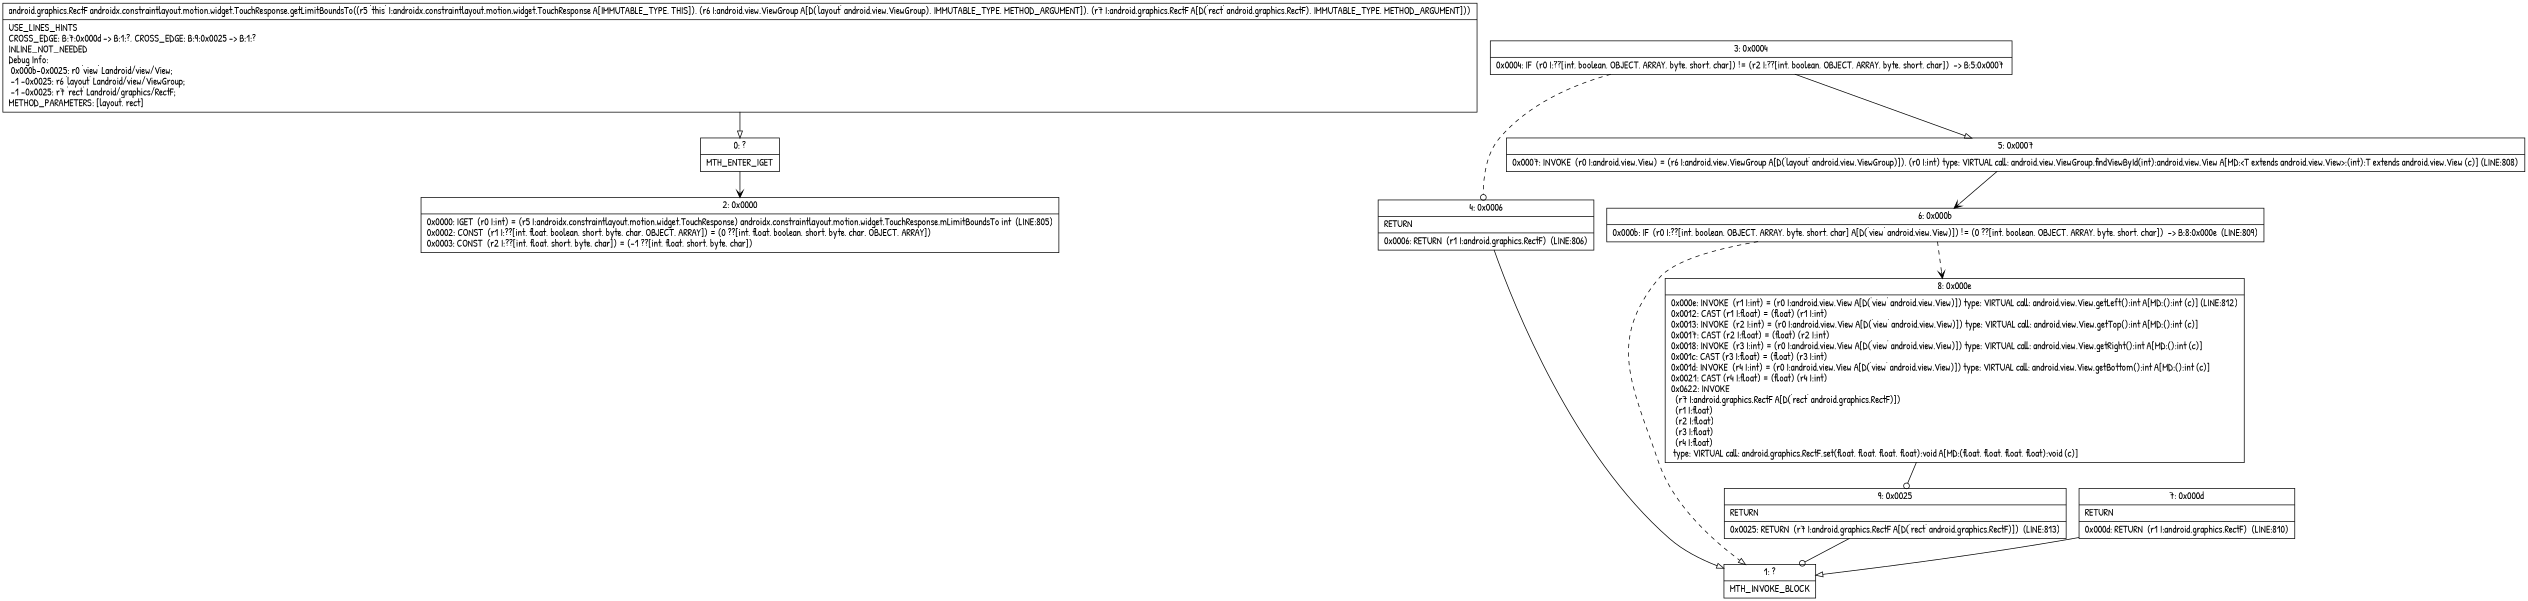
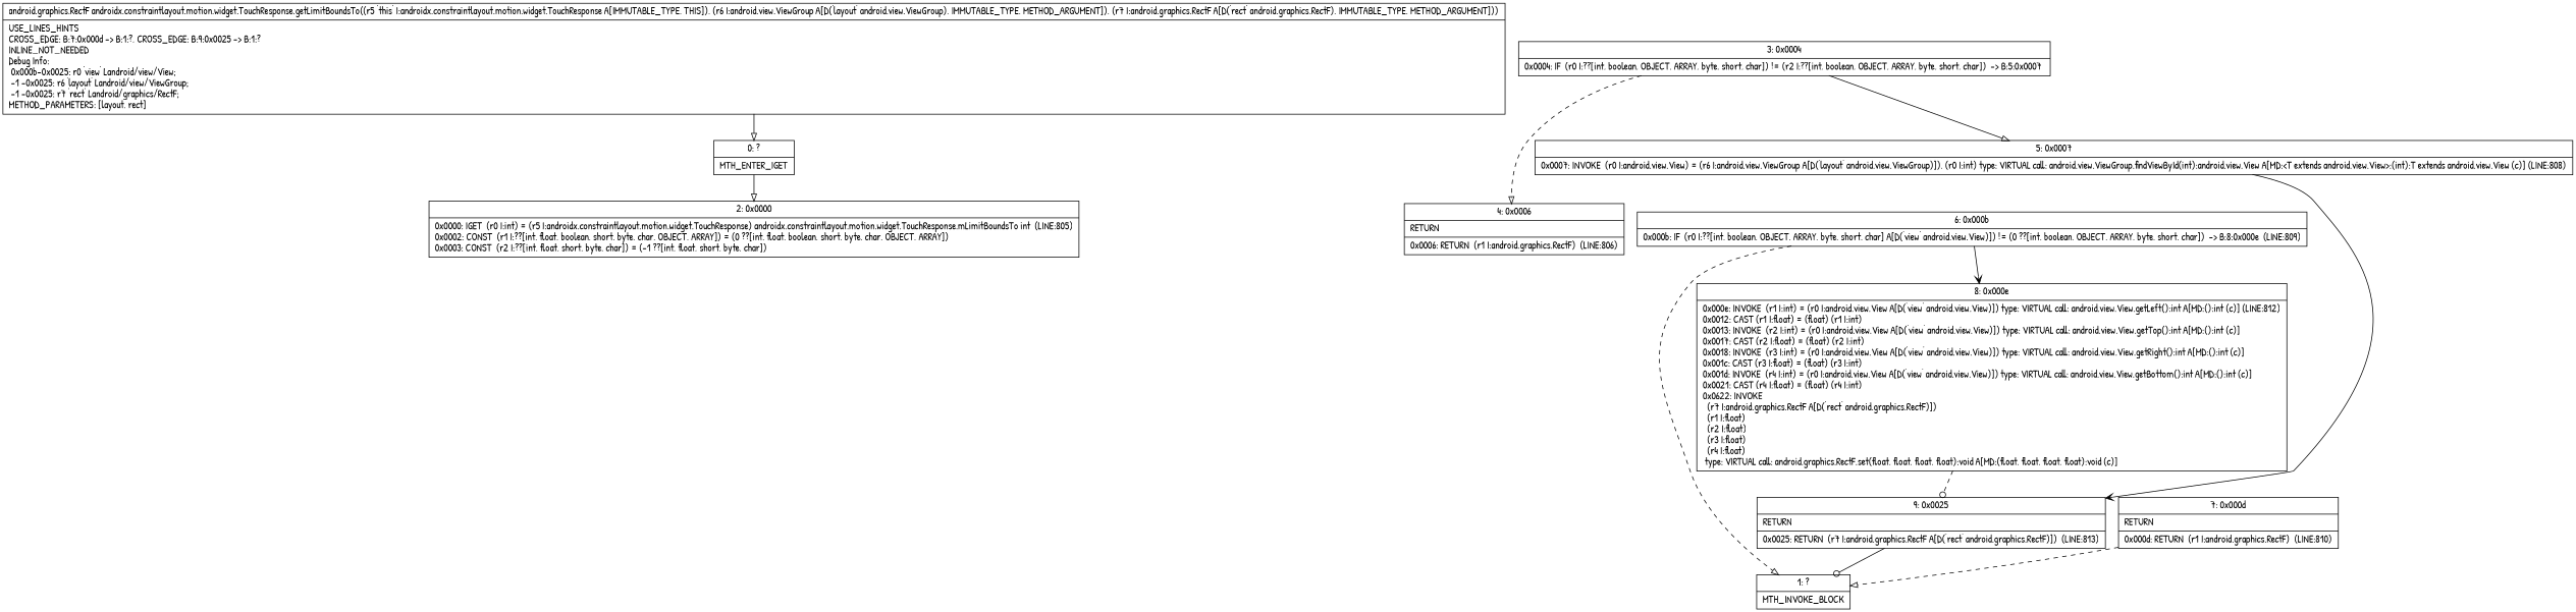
  digraph {
    fontname="Patrick Hand"
    node [fontname="Patrick Hand" shape=record]
    edge [arrowhead=onormal fontname="Patrick Hand"]
    n1 [label="{0\:\ ?|MTH_ENTER_IGET\l}"]
    n2 [label="{2\:\ 0x0000|0x0000: IGET  (r0 I:int) = (r5 I:androidx.constraintlayout.motion.widget.TouchResponse) androidx.constraintlayout.motion.widget.TouchResponse.mLimitBoundsTo int  (LINE:805)\l0x0002: CONST  (r1 I:??[int, float, boolean, short, byte, char, OBJECT, ARRAY]) = (0 ??[int, float, boolean, short, byte, char, OBJECT, ARRAY]) \l0x0003: CONST  (r2 I:??[int, float, short, byte, char]) = (\-1 ??[int, float, short, byte, char]) \l}"]
    n3 [label="{3\:\ 0x0004|0x0004: IF  (r0 I:??[int, boolean, OBJECT, ARRAY, byte, short, char]) != (r2 I:??[int, boolean, OBJECT, ARRAY, byte, short, char])  \-\> B:5:0x0007 \l}"]
    n4 [label="{4\:\ 0x0006|RETURN\l|0x0006: RETURN  (r1 I:android.graphics.RectF)  (LINE:806)\l}"]
    n5 [label="{5\:\ 0x0007|0x0007: INVOKE  (r0 I:android.view.View) = (r6 I:android.view.ViewGroup A[D('layout' android.view.ViewGroup)]), (r0 I:int) type: VIRTUAL call: android.view.ViewGroup.findViewById(int):android.view.View A[MD:\<T extends android.view.View\>:(int):T extends android.view.View (c)] (LINE:808)\l}"]
    n6 [label="{1\:\ ?|MTH_INVOKE_BLOCK\l}"]
    n7 [label="{6\:\ 0x000b|0x000b: IF  (r0 I:??[int, boolean, OBJECT, ARRAY, byte, short, char] A[D('view' android.view.View)]) != (0 ??[int, boolean, OBJECT, ARRAY, byte, short, char])  \-\> B:8:0x000e  (LINE:809)\l}"]
    n8 [label="{8\:\ 0x000e|0x000e: INVOKE  (r1 I:int) = (r0 I:android.view.View A[D('view' android.view.View)]) type: VIRTUAL call: android.view.View.getLeft():int A[MD:():int (c)] (LINE:812)\l0x0012: CAST (r1 I:float) = (float) (r1 I:int) \l0x0013: INVOKE  (r2 I:int) = (r0 I:android.view.View A[D('view' android.view.View)]) type: VIRTUAL call: android.view.View.getTop():int A[MD:():int (c)]\l0x0017: CAST (r2 I:float) = (float) (r2 I:int) \l0x0018: INVOKE  (r3 I:int) = (r0 I:android.view.View A[D('view' android.view.View)]) type: VIRTUAL call: android.view.View.getRight():int A[MD:():int (c)]\l0x001c: CAST (r3 I:float) = (float) (r3 I:int) \l0x001d: INVOKE  (r4 I:int) = (r0 I:android.view.View A[D('view' android.view.View)]) type: VIRTUAL call: android.view.View.getBottom():int A[MD:():int (c)]\l0x0021: CAST (r4 I:float) = (float) (r4 I:int) \l0x0622: INVOKE  \l  (r7 I:android.graphics.RectF A[D('rect' android.graphics.RectF)])\l  (r1 I:float)\l  (r2 I:float)\l  (r3 I:float)\l  (r4 I:float)\l type: VIRTUAL call: android.graphics.RectF.set(float, float, float, float):void A[MD:(float, float, float, float):void (c)]\l}"]
    n9 [label="{7\:\ 0x000d|RETURN\l|0x000d: RETURN  (r1 I:android.graphics.RectF)  (LINE:810)\l}"]
    n10 [label="{9\:\ 0x0025|RETURN\l|0x0025: RETURN  (r7 I:android.graphics.RectF A[D('rect' android.graphics.RectF)])  (LINE:813)\l}"]
    n11 [label="{android.graphics.RectF androidx.constraintlayout.motion.widget.TouchResponse.getLimitBoundsTo((r5 'this' I:androidx.constraintlayout.motion.widget.TouchResponse A[IMMUTABLE_TYPE, THIS]), (r6 I:android.view.ViewGroup A[D('layout' android.view.ViewGroup), IMMUTABLE_TYPE, METHOD_ARGUMENT]), (r7 I:android.graphics.RectF A[D('rect' android.graphics.RectF), IMMUTABLE_TYPE, METHOD_ARGUMENT]))  | USE_LINES_HINTS\lCROSS_EDGE: B:7:0x000d \-\> B:1:?, CROSS_EDGE: B:9:0x0025 \-\> B:1:?\lINLINE_NOT_NEEDED\lDebug Info:\l  0x000b\-0x0025: r0 'view' Landroid\/view\/View;\l  \-1 \-0x0025: r6 'layout' Landroid\/view\/ViewGroup;\l  \-1 \-0x0025: r7 'rect' Landroid\/graphics\/RectF;\lMETHOD_PARAMETERS: [layout, rect]\l}"]
-   n1 -> n2 [arrowhead=vee]
-   n3 -> n4 [arrowhead=odot style=dashed]
+   n1 -> n2
+   n3 -> n4 [style=dashed]
    n3 -> n5
-   n4 -> n6
-   n5 -> n7 [arrowhead=vee]
+   n5 -> n10 [arrowhead=vee]
    n7 -> n6 [style=dashed]
-   n7 -> n8 [arrowhead=vee style=dashed]
-   n8 -> n10 [arrowhead=odot]
-   n9 -> n6
+   n7 -> n8 [arrowhead=vee]
+   n8 -> n10 [arrowhead=odot style=dashed]
+   n9 -> n6 [style=dashed]
    n10 -> n6 [arrowhead=odot]
    n11 -> n1
  }
